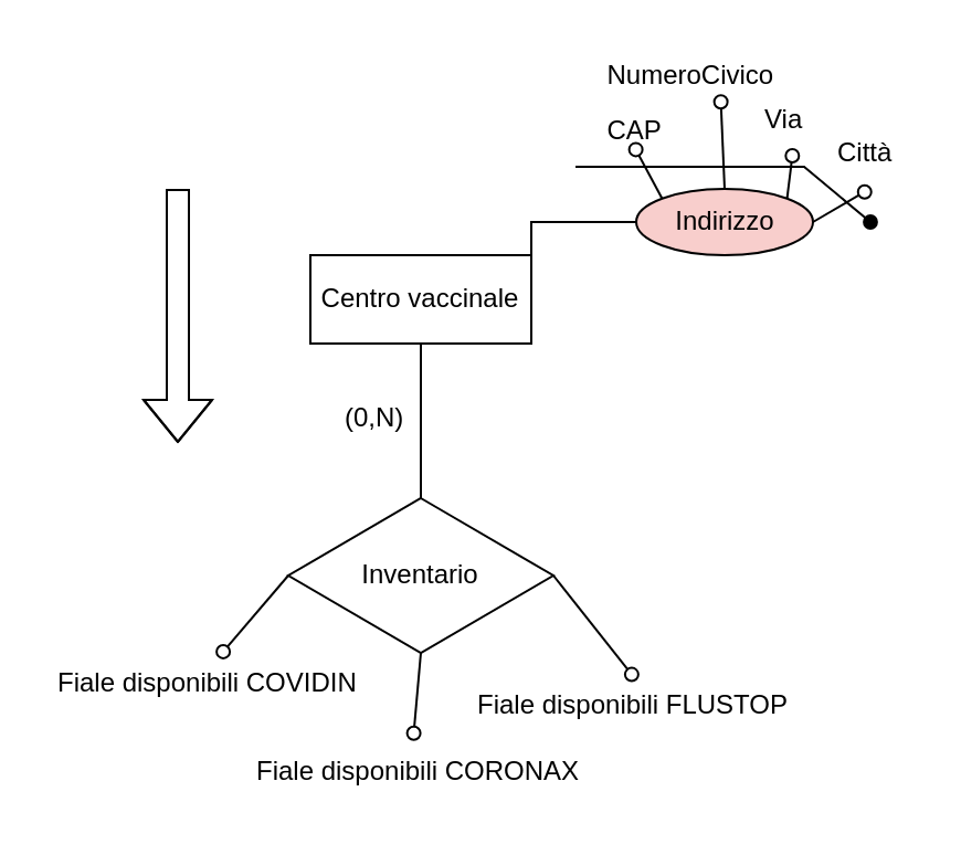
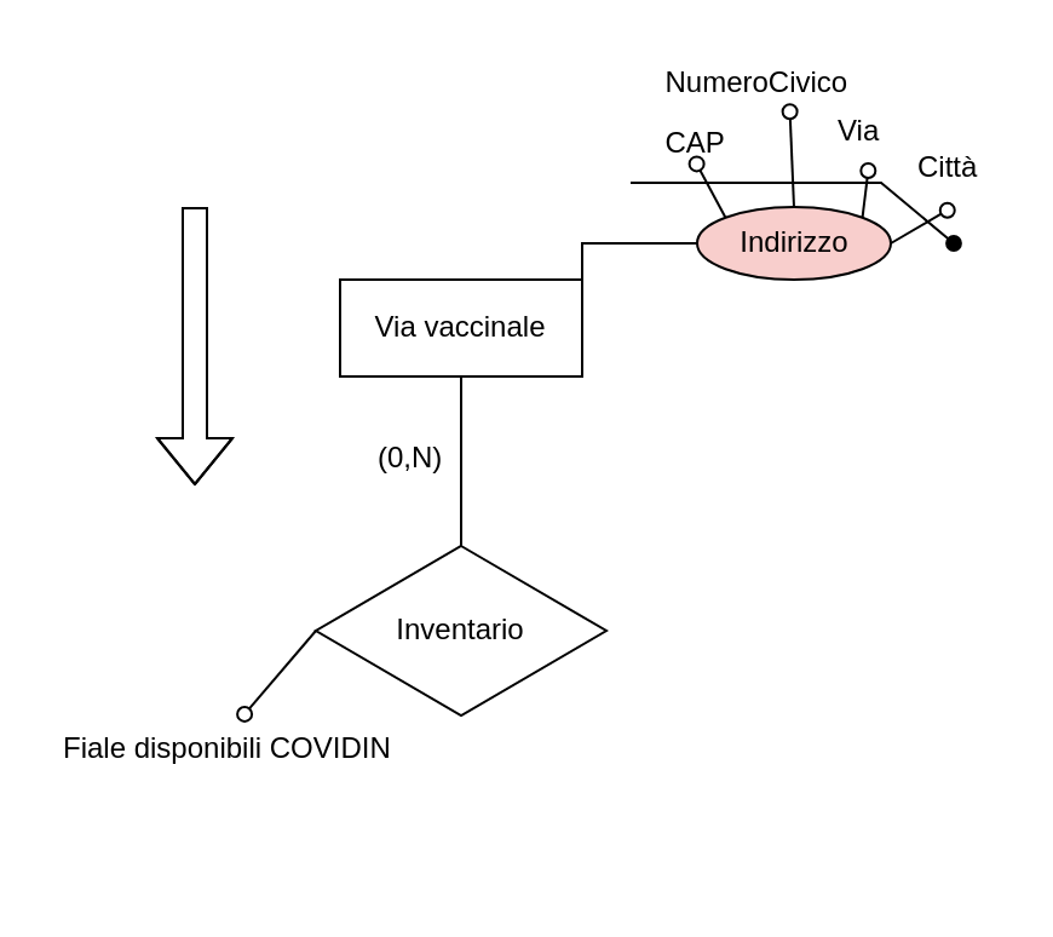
  <mxCell id="0" />
  <mxCell id="1" parent="0" />
  <mxCell id="2" value="" style="endArrow=none;html=1;rounded=0;entryX=0;entryY=0.5;entryDx=0;entryDy=0;endFill=0;startArrow=oval;startFill=0;exitX=0.537;exitY=-0.018;exitDx=0;exitDy=0;exitPerimeter=0;" edge="1" parent="1" source="6" target="5"><mxGeometry relative="1" as="geometry"><mxPoint x="80" y="305.99" as="sourcePoint" /><mxPoint x="131.85" y="265" as="targetPoint" /><Array as="points" /></mxGeometry></mxCell>
- <mxCell id="3" value="" style="endArrow=none;html=1;rounded=0;entryX=0.5;entryY=1;entryDx=0;entryDy=0;endFill=0;startArrow=oval;startFill=0;exitX=0.48;exitY=-0.122;exitDx=0;exitDy=0;exitPerimeter=0;" edge="1" parent="1" source="7" target="5"><mxGeometry relative="1" as="geometry"><mxPoint x="195.21" y="342.99" as="sourcePoint" /><mxPoint x="191.85" y="300" as="targetPoint" /><Array as="points" /></mxGeometry></mxCell>
- <mxCell id="4" value="" style="endArrow=none;html=1;rounded=0;entryX=1;entryY=0.5;entryDx=0;entryDy=0;endFill=0;startArrow=oval;startFill=0;exitX=0.479;exitY=-0.007;exitDx=0;exitDy=0;exitPerimeter=0;" edge="1" parent="1" source="8" target="5"><mxGeometry relative="1" as="geometry"><mxPoint x="306.407" y="305.99" as="sourcePoint" /><mxPoint x="251.85" y="265" as="targetPoint" /><Array as="points" /></mxGeometry></mxCell>
  <mxCell id="5" value="Inventario" style="shape=rhombus;perimeter=rhombusPerimeter;whiteSpace=wrap;html=1;align=center;" vertex="1" parent="1"><mxGeometry x="130" y="225" width="120" height="70" as="geometry" /></mxCell>
  <mxCell id="6" value="Fiale disponibili COVIDIN" style="text;strokeColor=none;fillColor=none;spacingLeft=4;spacingRight=4;overflow=hidden;rotatable=0;points=[[0,0.5],[1,0.5]];portConstraint=eastwest;fontSize=12;" vertex="1" parent="1"><mxGeometry x="20" y="295" width="150" height="30" as="geometry" /></mxCell>
- <mxCell id="7" value="Fiale disponibili CORONAX" style="text;strokeColor=none;fillColor=none;spacingLeft=4;spacingRight=4;overflow=hidden;rotatable=0;points=[[0,0.5],[1,0.5]];portConstraint=eastwest;fontSize=12;" vertex="1" parent="1"><mxGeometry x="110" y="335" width="160" height="30" as="geometry" /></mxCell>
- <mxCell id="8" value="Fiale disponibili FLUSTOP" style="text;strokeColor=none;fillColor=none;spacingLeft=4;spacingRight=4;overflow=hidden;rotatable=0;points=[[0,0.5],[1,0.5]];portConstraint=eastwest;fontSize=12;" vertex="1" parent="1"><mxGeometry x="210" y="305" width="157.5" height="30" as="geometry" /></mxCell>
  <mxCell id="9" value="" style="endArrow=none;html=1;exitX=0.5;exitY=0;exitDx=0;exitDy=0;entryX=0.5;entryY=1;entryDx=0;entryDy=0;" edge="1" parent="1" source="5" target="10"><mxGeometry width="50" height="50" relative="1" as="geometry"><mxPoint x="189.66" y="212" as="sourcePoint" /><mxPoint x="190" y="145" as="targetPoint" /></mxGeometry></mxCell>
- <mxCell id="10" value="Centro vaccinale" style="whiteSpace=wrap;html=1;align=center;" vertex="1" parent="1"><mxGeometry x="140" y="115" width="100" height="40" as="geometry" /></mxCell>
+ <mxCell id="10" value="Via vaccinale" style="whiteSpace=wrap;html=1;align=center;" vertex="1" parent="1"><mxGeometry x="140" y="115" width="100" height="40" as="geometry" /></mxCell>
  <mxCell id="11" value="(0,N)" style="text;strokeColor=none;fillColor=none;spacingLeft=4;spacingRight=4;overflow=hidden;rotatable=0;points=[[0,0.5],[1,0.5]];portConstraint=eastwest;fontSize=12;" vertex="1" parent="1"><mxGeometry x="150" y="175" width="40" height="30" as="geometry" /></mxCell>
  <mxCell id="12" value="" style="endArrow=none;html=1;endSize=5.9;fillColor=#000000;startArrow=oval;startFill=0;entryX=1;entryY=0;entryDx=0;entryDy=0;" edge="1" parent="1" target="13" source="21"><mxGeometry width="50" height="50" relative="1" as="geometry"><mxPoint x="357.5" y="45" as="sourcePoint" /><mxPoint x="454.5" y="50" as="targetPoint" /></mxGeometry></mxCell>
  <mxCell id="13" value="Indirizzo" style="ellipse;whiteSpace=wrap;html=1;align=center;fillColor=#f8cecc;" vertex="1" parent="1"><mxGeometry x="287.5" y="85" width="80" height="30" as="geometry" /></mxCell>
  <mxCell id="14" value="" style="endArrow=none;html=1;endSize=5.9;fillColor=#000000;startArrow=oval;startFill=0;entryX=1;entryY=0.5;entryDx=0;entryDy=0;exitX=0.447;exitY=1.045;exitDx=0;exitDy=0;exitPerimeter=0;" edge="1" parent="1" target="13" source="22"><mxGeometry width="50" height="50" relative="1" as="geometry"><mxPoint x="393.5" y="60" as="sourcePoint" /><mxPoint x="353.5" y="90" as="targetPoint" /></mxGeometry></mxCell>
  <mxCell id="15" value="" style="endArrow=oval;html=1;endSize=5.9;fillColor=#000000;endFill=1;rounded=0;" edge="1" parent="1"><mxGeometry width="50" height="50" relative="1" as="geometry"><mxPoint x="260" y="75" as="sourcePoint" /><mxPoint x="393.5" y="100" as="targetPoint" /><Array as="points"><mxPoint x="313.5" y="75" /><mxPoint x="363.5" y="75" /></Array></mxGeometry></mxCell>
  <mxCell id="16" value="" style="endArrow=none;html=1;exitX=0;exitY=0.5;exitDx=0;exitDy=0;rounded=0;entryX=1;entryY=0.5;entryDx=0;entryDy=0;" edge="1" parent="1" source="13" target="10"><mxGeometry width="50" height="50" relative="1" as="geometry"><mxPoint x="225.7" y="84.2" as="sourcePoint" /><mxPoint x="210" y="115" as="targetPoint" /><Array as="points"><mxPoint x="240" y="100" /></Array></mxGeometry></mxCell>
  <mxCell id="17" value="" style="endArrow=none;html=1;endSize=5.9;fillColor=#000000;startArrow=oval;startFill=0;entryX=0.5;entryY=0;entryDx=0;entryDy=0;exitX=0.607;exitY=1.026;exitDx=0;exitDy=0;exitPerimeter=0;" edge="1" parent="1" source="20" target="13"><mxGeometry width="50" height="50" relative="1" as="geometry"><mxPoint x="320" y="45" as="sourcePoint" /><mxPoint x="802.834" y="290.84" as="targetPoint" /></mxGeometry></mxCell>
  <mxCell id="18" value="" style="endArrow=none;html=1;endSize=5.9;fillColor=#000000;startArrow=oval;startFill=0;entryX=0;entryY=0;entryDx=0;entryDy=0;exitX=0.464;exitY=1.11;exitDx=0;exitDy=0;exitPerimeter=0;" edge="1" parent="1" source="19" target="13"><mxGeometry width="50" height="50" relative="1" as="geometry"><mxPoint x="270" y="55" as="sourcePoint" /><mxPoint x="777" y="290" as="targetPoint" /></mxGeometry></mxCell>
  <mxCell id="19" value="CAP" style="text;strokeColor=none;fillColor=none;spacingLeft=4;spacingRight=4;overflow=hidden;rotatable=0;points=[[0,0.5],[1,0.5]];portConstraint=eastwest;fontSize=12;" vertex="1" parent="1"><mxGeometry x="268.75" y="45" width="40" height="20" as="geometry" /></mxCell>
  <mxCell id="20" value="NumeroCivico" style="text;strokeColor=none;fillColor=none;spacingLeft=4;spacingRight=4;overflow=hidden;rotatable=0;points=[[0,0.5],[1,0.5]];portConstraint=eastwest;fontSize=12;" vertex="1" parent="1"><mxGeometry x="268.75" y="20" width="94" height="25" as="geometry" /></mxCell>
  <mxCell id="21" value="Via " style="text;strokeColor=none;fillColor=none;spacingLeft=4;spacingRight=4;overflow=hidden;rotatable=0;points=[[0,0.5],[1,0.5]];portConstraint=eastwest;fontSize=12;" vertex="1" parent="1"><mxGeometry x="340" y="40" width="40" height="30" as="geometry" /></mxCell>
  <mxCell id="22" value="Città" style="text;strokeColor=none;fillColor=none;spacingLeft=4;spacingRight=4;overflow=hidden;rotatable=0;points=[[0,0.5],[1,0.5]];portConstraint=eastwest;fontSize=12;" vertex="1" parent="1"><mxGeometry x="373" y="55" width="40" height="30" as="geometry" /></mxCell>
  <mxCell id="23" value="" style="shape=flexArrow;endArrow=classic;html=1;rounded=0;" edge="1" parent="1"><mxGeometry width="50" height="50" relative="1" as="geometry"><mxPoint x="80" y="85" as="sourcePoint" /><mxPoint x="80" y="200" as="targetPoint" /><Array as="points"><mxPoint x="80" y="145" /></Array></mxGeometry></mxCell>
